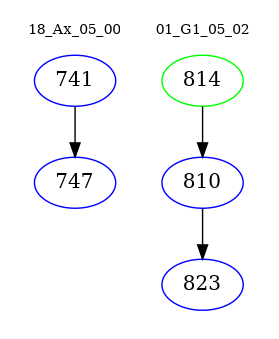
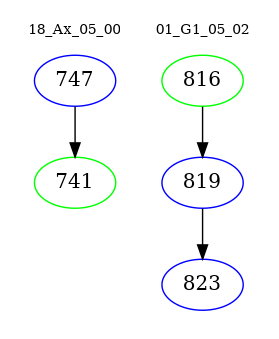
  digraph {
    node [color=blue]
    edge [color=black]
-   n1 [label=741]
+   n1 [color=green label=741]
    n2 [label=747]
-   n3 [color=green label=814]
-   n4 [label=810]
+   n3 [color=green label=816]
+   n4 [label=819]
    n5 [label=823]
    subgraph cluster_1 {
      color=white
      fontsize=10
      label="18_Ax_05_00"
      n1
      n2
    }
    subgraph cluster_2 {
      color=white
      fontsize=10
      label="01_G1_05_02"
      n3
      n4
      n5
    }
-   n1 -> n2
+   n2 -> n1
    n3 -> n4
    n4 -> n5
  }
